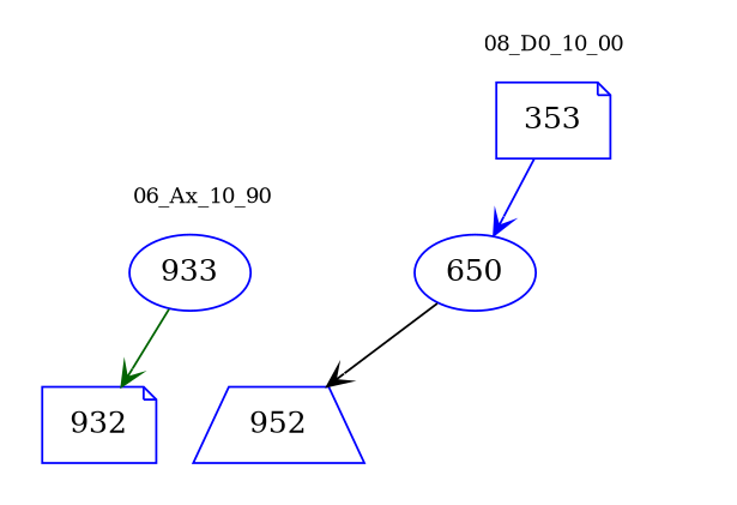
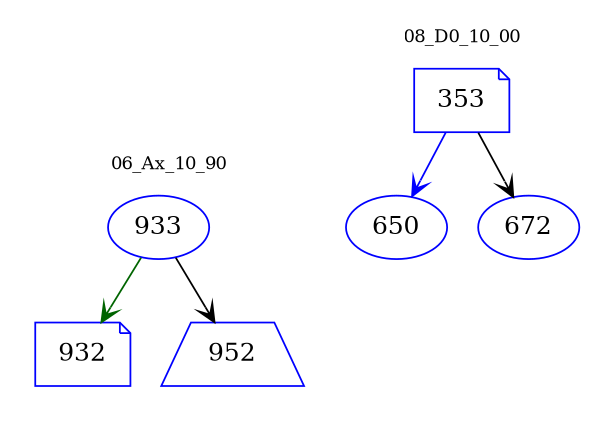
  digraph {
    node [color=blue shape=ellipse]
    edge [arrowhead=vee color=black]
    n1 [label=933]
    n2 [label=932 shape=note]
    n3 [label=952 shape=trapezium]
    n4 [label=353 shape=note]
    n5 [label=650]
+   n6 [label=672]
    subgraph cluster_1 {
      color=white
      fontsize=10
      label="06_Ax_10_90"
      n1
      n2
      n3
    }
    subgraph cluster_2 {
      color=white
      fontsize=10
      label="08_D0_10_00"
      n4
      n5
+     n6
    }
    n1 -> n2 [color=darkgreen]
-   n5 -> n3
+   n1 -> n3
    n4 -> n5 [color=blue]
+   n4 -> n6
  }
